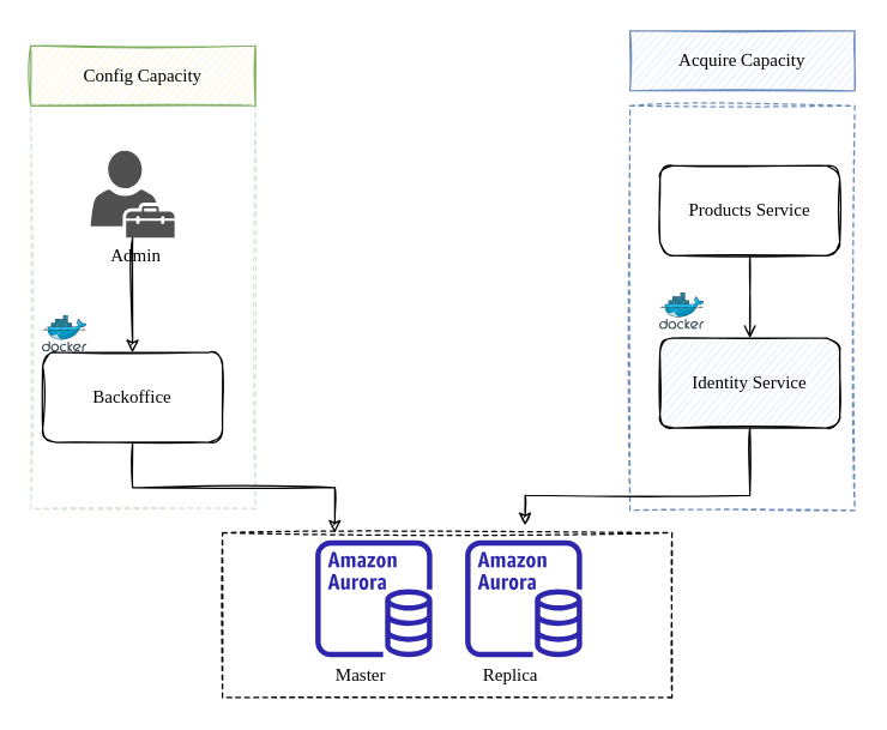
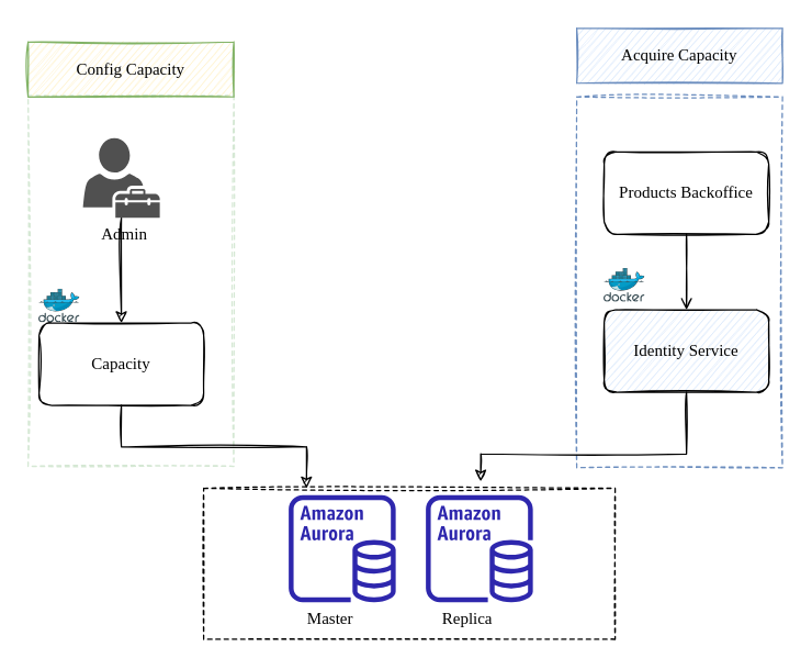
  <mxCell id="0" />
  <mxCell id="1" parent="0" />
  <mxCell id="2" value="" style="rounded=0;whiteSpace=wrap;html=1;shadow=0;sketch=1;fontFamily=Comic Sans MS;dashed=1;strokeColor=#6C8EBF;" parent="1" vertex="1"><mxGeometry x="420" y="70" width="150" height="270" as="geometry" /></mxCell>
  <mxCell id="3" value="" style="rounded=0;whiteSpace=wrap;html=1;shadow=0;sketch=1;fontFamily=Comic Sans MS;dashed=1;strokeColor=#D5E8D4;" parent="1" vertex="1"><mxGeometry x="20" y="69" width="150" height="270" as="geometry" /></mxCell>
  <mxCell id="4" value="" style="rounded=0;whiteSpace=wrap;html=1;shadow=0;sketch=1;fontFamily=Comic Sans MS;dashed=1;" parent="1" vertex="1"><mxGeometry x="148" y="355" width="300" height="110" as="geometry" /></mxCell>
  <mxCell id="5" style="edgeStyle=orthogonalEdgeStyle;rounded=0;orthogonalLoop=1;jettySize=auto;html=1;fontFamily=Comic Sans MS;sketch=1;" parent="1" source="6" target="8" edge="1"><mxGeometry relative="1" as="geometry" /></mxCell>
  <mxCell id="6" value="" style="sketch=0;pointerEvents=1;shadow=0;dashed=0;html=1;strokeColor=none;fillColor=#505050;labelPosition=center;verticalLabelPosition=bottom;verticalAlign=top;outlineConnect=0;align=center;shape=mxgraph.office.users.tenant_admin;" parent="1" vertex="1"><mxGeometry x="60" y="100" width="56" height="58" as="geometry" /></mxCell>
  <mxCell id="7" style="edgeStyle=orthogonalEdgeStyle;rounded=0;sketch=1;orthogonalLoop=1;jettySize=auto;html=1;entryX=0.25;entryY=0;entryDx=0;entryDy=0;fontFamily=Comic Sans MS;" parent="1" source="8" target="4" edge="1"><mxGeometry relative="1" as="geometry" /></mxCell>
- <mxCell id="8" value="&lt;font face=&quot;Comic Sans MS&quot;&gt;Backoffice&lt;/font&gt;" style="rounded=1;whiteSpace=wrap;html=1;shadow=0;sketch=1;" parent="1" vertex="1"><mxGeometry x="28" y="234.6" width="120" height="60" as="geometry" /></mxCell>
+ <mxCell id="8" value="&lt;font face=&quot;Comic Sans MS&quot;&gt;Capacity&lt;/font&gt;" style="rounded=1;whiteSpace=wrap;html=1;shadow=0;sketch=1;" parent="1" vertex="1"><mxGeometry x="28" y="234.6" width="120" height="60" as="geometry" /></mxCell>
  <mxCell id="9" value="" style="shape=image;html=1;verticalAlign=top;verticalLabelPosition=bottom;labelBackgroundColor=#ffffff;imageAspect=0;aspect=fixed;image=https://cdn1.iconfinder.com/data/icons/ionicons-fill-vol-2/512/logo-vue-128.png;shadow=0;sketch=1;" parent="1" vertex="1"><mxGeometry x="28" y="234.6" width="28" height="28" as="geometry" /></mxCell>
  <mxCell id="10" value="" style="sketch=0;aspect=fixed;html=1;points=[];align=center;image;fontSize=12;image=img/lib/mscae/Docker.svg;shadow=0;" parent="1" vertex="1"><mxGeometry x="28" y="210" width="30" height="24.6" as="geometry" /></mxCell>
  <mxCell id="11" value="" style="sketch=0;outlineConnect=0;fontColor=#232F3E;gradientColor=none;fillColor=#2E27AD;strokeColor=none;dashed=0;verticalLabelPosition=bottom;verticalAlign=top;align=center;html=1;fontSize=12;fontStyle=0;aspect=fixed;pointerEvents=1;shape=mxgraph.aws4.aurora_instance;shadow=0;fontFamily=Comic Sans MS;" parent="1" vertex="1"><mxGeometry x="210" y="360" width="78" height="78" as="geometry" /></mxCell>
  <mxCell id="12" value="" style="sketch=0;outlineConnect=0;fontColor=#232F3E;gradientColor=none;fillColor=#2E27AD;strokeColor=none;dashed=0;verticalLabelPosition=bottom;verticalAlign=top;align=center;html=1;fontSize=12;fontStyle=0;aspect=fixed;pointerEvents=1;shape=mxgraph.aws4.aurora_instance;shadow=0;fontFamily=Comic Sans MS;" parent="1" vertex="1"><mxGeometry x="310" y="360" width="78" height="78" as="geometry" /></mxCell>
  <mxCell id="13" value="Master" style="text;html=1;align=center;verticalAlign=middle;resizable=0;points=[];autosize=1;strokeColor=none;fillColor=none;fontFamily=Comic Sans MS;" parent="1" vertex="1"><mxGeometry x="210" y="435" width="60" height="30" as="geometry" /></mxCell>
  <mxCell id="14" value="Replica" style="text;html=1;align=center;verticalAlign=middle;resizable=0;points=[];autosize=1;strokeColor=none;fillColor=none;fontFamily=Comic Sans MS;" parent="1" vertex="1"><mxGeometry x="310" y="435" width="60" height="30" as="geometry" /></mxCell>
  <mxCell id="15" value="Admin" style="text;html=1;align=center;verticalAlign=middle;resizable=0;points=[];autosize=1;strokeColor=none;fillColor=none;fontFamily=Comic Sans MS;" parent="1" vertex="1"><mxGeometry x="60" y="155" width="60" height="30" as="geometry" /></mxCell>
  <mxCell id="16" style="edgeStyle=orthogonalEdgeStyle;rounded=0;sketch=1;orthogonalLoop=1;jettySize=auto;html=1;fontFamily=Comic Sans MS;" parent="1" source="17" edge="1"><mxGeometry relative="1" as="geometry"><mxPoint x="350" y="350" as="targetPoint" /><Array as="points"><mxPoint x="500" y="330" /><mxPoint x="350" y="330" /></Array></mxGeometry></mxCell>
  <mxCell id="17" value="&lt;font face=&quot;Comic Sans MS&quot;&gt;Identity Service&lt;/font&gt;" style="rounded=1;whiteSpace=wrap;html=1;shadow=0;sketch=1;fillColor=#dae8fc;" parent="1" vertex="1"><mxGeometry x="440" y="225" width="120" height="60" as="geometry" /></mxCell>
  <mxCell id="18" value="" style="sketch=0;aspect=fixed;html=1;points=[];align=center;image;fontSize=12;image=img/lib/mscae/Docker.svg;shadow=0;" parent="1" vertex="1"><mxGeometry x="440" y="195" width="30" height="24.6" as="geometry" /></mxCell>
  <mxCell id="19" value="" style="shape=image;html=1;verticalAlign=top;verticalLabelPosition=bottom;labelBackgroundColor=#ffffff;imageAspect=0;aspect=fixed;image=https://cdn2.iconfinder.com/data/icons/boxicons-logos/24/bxl-spring-boot-128.png;shadow=0;dashed=1;sketch=1;fontFamily=Comic Sans MS;" parent="1" vertex="1"><mxGeometry x="56" y="234.6" width="28" height="28" as="geometry" /></mxCell>
  <mxCell id="20" value="" style="shape=image;html=1;verticalAlign=top;verticalLabelPosition=bottom;labelBackgroundColor=#ffffff;imageAspect=0;aspect=fixed;image=https://cdn2.iconfinder.com/data/icons/boxicons-logos/24/bxl-spring-boot-128.png;shadow=0;dashed=1;sketch=1;fontFamily=Comic Sans MS;" parent="1" vertex="1"><mxGeometry x="441" y="225" width="28" height="28" as="geometry" /></mxCell>
  <mxCell id="21" style="edgeStyle=orthogonalEdgeStyle;rounded=0;sketch=1;orthogonalLoop=1;jettySize=auto;html=1;entryX=0.5;entryY=0;entryDx=0;entryDy=0;fontFamily=Comic Sans MS;endArrow=open;" parent="1" source="22" target="17" edge="1"><mxGeometry relative="1" as="geometry" /></mxCell>
- <mxCell id="22" value="Products Service" style="rounded=1;whiteSpace=wrap;html=1;shadow=0;sketch=1;fontFamily=Comic Sans MS;" parent="1" vertex="1"><mxGeometry x="440" y="110" width="120" height="60" as="geometry" /></mxCell>
+ <mxCell id="22" value="Products Backoffice" style="rounded=1;whiteSpace=wrap;html=1;shadow=0;sketch=1;fontFamily=Comic Sans MS;" parent="1" vertex="1"><mxGeometry x="440" y="110" width="120" height="60" as="geometry" /></mxCell>
  <mxCell id="23" value="" style="shape=image;html=1;verticalAlign=top;verticalLabelPosition=bottom;labelBackgroundColor=#ffffff;imageAspect=0;aspect=fixed;image=https://cdn2.iconfinder.com/data/icons/boxicons-logos/24/bxl-spring-boot-128.png;shadow=0;dashed=1;sketch=1;fontFamily=Comic Sans MS;" parent="1" vertex="1"><mxGeometry x="441" y="110" width="28" height="28" as="geometry" /></mxCell>
  <mxCell id="24" value="Config Capacity" style="rounded=0;whiteSpace=wrap;html=1;shadow=0;sketch=1;fontFamily=Comic Sans MS;fillColor=#fff2cc;strokeColor=#82b366;" parent="1" vertex="1"><mxGeometry x="20" y="30" width="150" height="40" as="geometry" /></mxCell>
  <mxCell id="25" value="Acquire Capacity" style="rounded=0;whiteSpace=wrap;html=1;shadow=0;sketch=1;fontFamily=Comic Sans MS;fillColor=#dae8fc;strokeColor=#6c8ebf;" parent="1" vertex="1"><mxGeometry x="420" y="20" width="150" height="40" as="geometry" /></mxCell>
